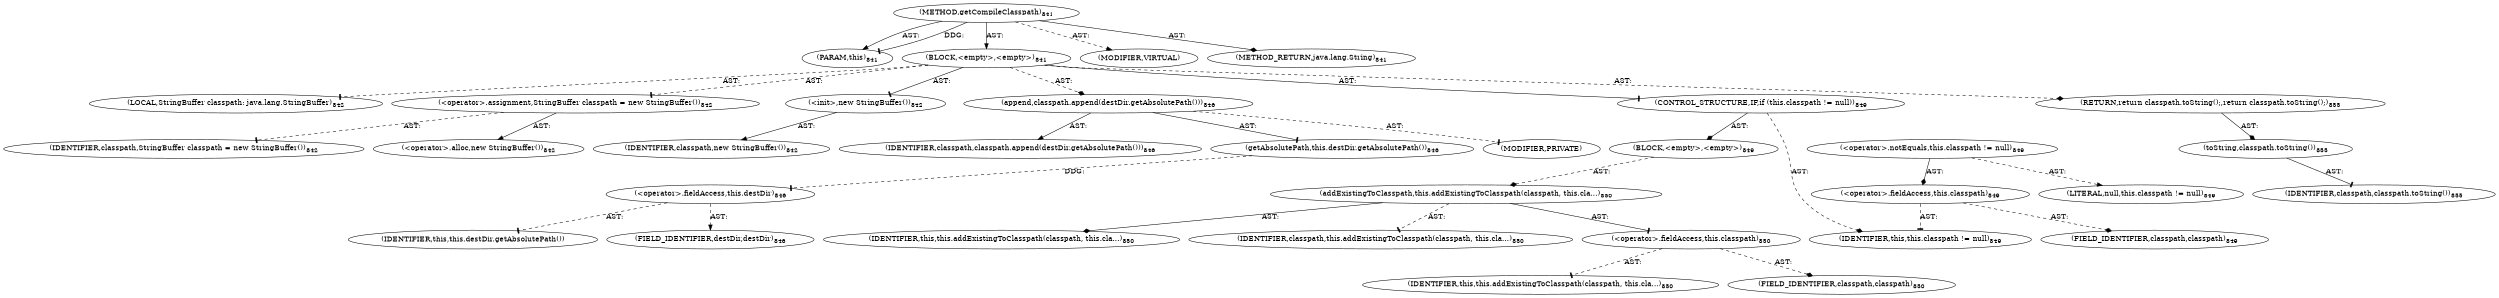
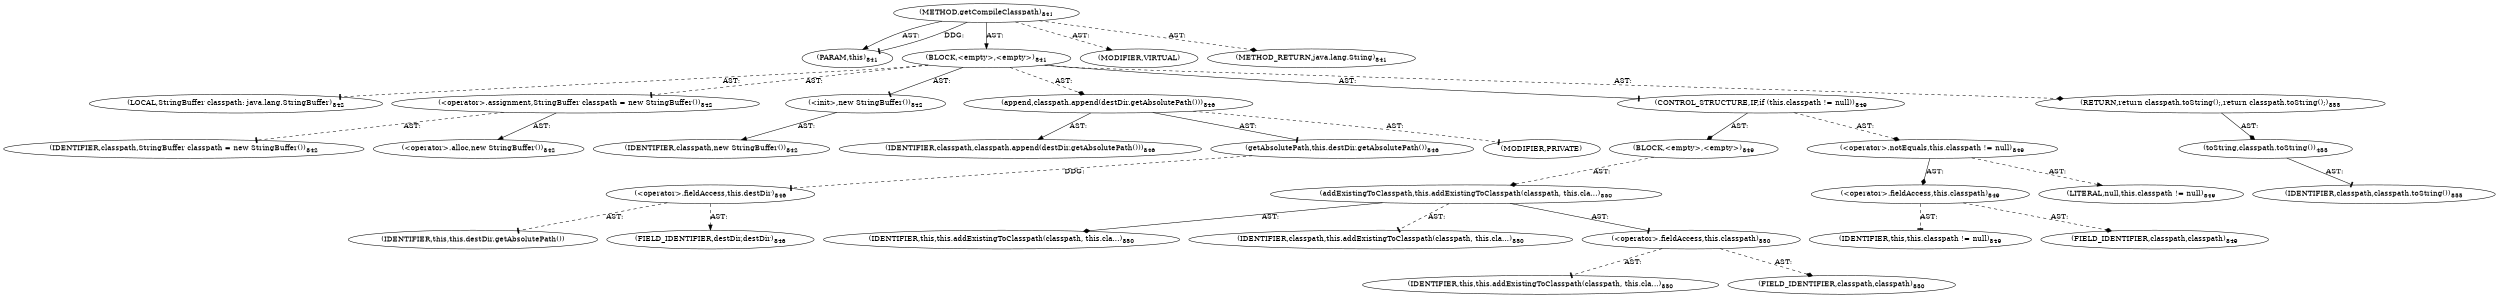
  digraph {
    edge [arrowhead=tee style=dashed]
    n1 [label=<(METHOD,getCompileClasspath)<SUB>841</SUB>>]
    n2 [label=<(PARAM,this)<SUB>841</SUB>>]
    n3 [label=<(BLOCK,&lt;empty&gt;,&lt;empty&gt;)<SUB>841</SUB>>]
    n4 [label=<(MODIFIER,VIRTUAL)>]
    n5 [label=<(METHOD_RETURN,java.lang.String)<SUB>841</SUB>>]
    n6 [label=<(LOCAL,StringBuffer classpath: java.lang.StringBuffer)<SUB>842</SUB>>]
    n7 [label=<(&lt;operator&gt;.assignment,StringBuffer classpath = new StringBuffer())<SUB>842</SUB>>]
    n8 [label=<(&lt;init&gt;,new StringBuffer())<SUB>842</SUB>>]
    n9 [label=<(append,classpath.append(destDir.getAbsolutePath()))<SUB>846</SUB>>]
    n10 [label=<(CONTROL_STRUCTURE,IF,if (this.classpath != null))<SUB>849</SUB>>]
    n11 [label=<(RETURN,return classpath.toString();,return classpath.toString();)<SUB>855</SUB>>]
    n12 [label=<(MODIFIER,PRIVATE)>]
    n13 [label=<(IDENTIFIER,classpath,StringBuffer classpath = new StringBuffer())<SUB>842</SUB>>]
    n14 [label=<(&lt;operator&gt;.alloc,new StringBuffer())<SUB>842</SUB>>]
    n15 [label=<(IDENTIFIER,classpath,new StringBuffer())<SUB>842</SUB>>]
    n16 [label=<(IDENTIFIER,classpath,classpath.append(destDir.getAbsolutePath()))<SUB>846</SUB>>]
    n17 [label=<(getAbsolutePath,this.destDir.getAbsolutePath())<SUB>846</SUB>>]
    n18 [label=<(&lt;operator&gt;.notEquals,this.classpath != null)<SUB>849</SUB>>]
    n19 [label=<(BLOCK,&lt;empty&gt;,&lt;empty&gt;)<SUB>849</SUB>>]
-   n20 [label=<(toString,classpath.toString())<SUB>855</SUB>>]
+   n20 [label=<(toString,classpath.toString())<SUB>455</SUB>>]
    n21 [label=<(&lt;operator&gt;.fieldAccess,this.destDir)<SUB>846</SUB>>]
    n22 [label=<(IDENTIFIER,this,this.destDir.getAbsolutePath())>]
    n23 [label=<(FIELD_IDENTIFIER,destDir,destDir)<SUB>846</SUB>>]
    n24 [label=<(&lt;operator&gt;.fieldAccess,this.classpath)<SUB>849</SUB>>]
    n25 [label=<(LITERAL,null,this.classpath != null)<SUB>849</SUB>>]
    n26 [label=<(addExistingToClasspath,this.addExistingToClasspath(classpath, this.cla...)<SUB>850</SUB>>]
    n27 [label=<(IDENTIFIER,this,this.classpath != null)<SUB>849</SUB>>]
    n28 [label=<(FIELD_IDENTIFIER,classpath,classpath)<SUB>849</SUB>>]
    n29 [label=<(IDENTIFIER,this,this.addExistingToClasspath(classpath, this.cla...)<SUB>850</SUB>>]
    n30 [label=<(IDENTIFIER,classpath,this.addExistingToClasspath(classpath, this.cla...)<SUB>850</SUB>>]
    n31 [label=<(&lt;operator&gt;.fieldAccess,this.classpath)<SUB>850</SUB>>]
    n32 [label=<(IDENTIFIER,this,this.addExistingToClasspath(classpath, this.cla...)<SUB>850</SUB>>]
    n33 [label=<(FIELD_IDENTIFIER,classpath,classpath)<SUB>850</SUB>>]
    n34 [label=<(IDENTIFIER,classpath,classpath.toString())<SUB>855</SUB>>]
    n1 -> n2 [arrowhead=normal label="AST: " style=solid]
    n1 -> n2 [label="DDG: " style=solid]
    n1 -> n3 [arrowhead=normal label="AST: " style=solid]
    n1 -> n4 [arrowhead=normal label="AST: "]
-   n1 -> n5 [arrowhead=diamond label="AST: " style=solid]
+   n1 -> n5 [arrowhead=diamond label="AST: "]
    n3 -> n6 [label="AST: "]
    n3 -> n7 [label="AST: "]
    n3 -> n8 [label="AST: " style=solid]
    n3 -> n9 [arrowhead=diamond label="AST: "]
    n3 -> n10 [label="AST: " style=solid]
    n3 -> n11 [arrowhead=diamond label="AST: "]
    n7 -> n13 [label="AST: "]
    n7 -> n14 [arrowhead=normal label="AST: " style=solid]
    n8 -> n15 [arrowhead=normal label="AST: " style=solid]
    n9 -> n12 [label="AST: "]
    n9 -> n16 [arrowhead=normal label="AST: " style=solid]
    n9 -> n17 [label="AST: " style=solid]
-   n10 -> n27 [arrowhead=diamond label="AST: "]
+   n10 -> n18 [arrowhead=diamond label="AST: "]
    n10 -> n19 [arrowhead=diamond label="AST: " style=solid]
    n11 -> n20 [arrowhead=diamond label="AST: " style=solid]
    n17 -> n21 [label="DDG: "]
    n18 -> n24 [arrowhead=diamond label="AST: " style=solid]
    n18 -> n25 [arrowhead=normal label="AST: "]
    n19 -> n26 [arrowhead=diamond label="AST: "]
    n20 -> n34 [label="AST: " style=solid]
    n21 -> n22 [label="AST: "]
    n21 -> n23 [arrowhead=normal label="AST: "]
    n24 -> n27 [label="AST: "]
    n24 -> n28 [arrowhead=diamond label="AST: "]
    n26 -> n29 [arrowhead=diamond label="AST: " style=solid]
    n26 -> n30 [label="AST: "]
    n26 -> n31 [label="AST: " style=solid]
    n31 -> n32 [label="AST: "]
    n31 -> n33 [arrowhead=diamond label="AST: "]
  }
